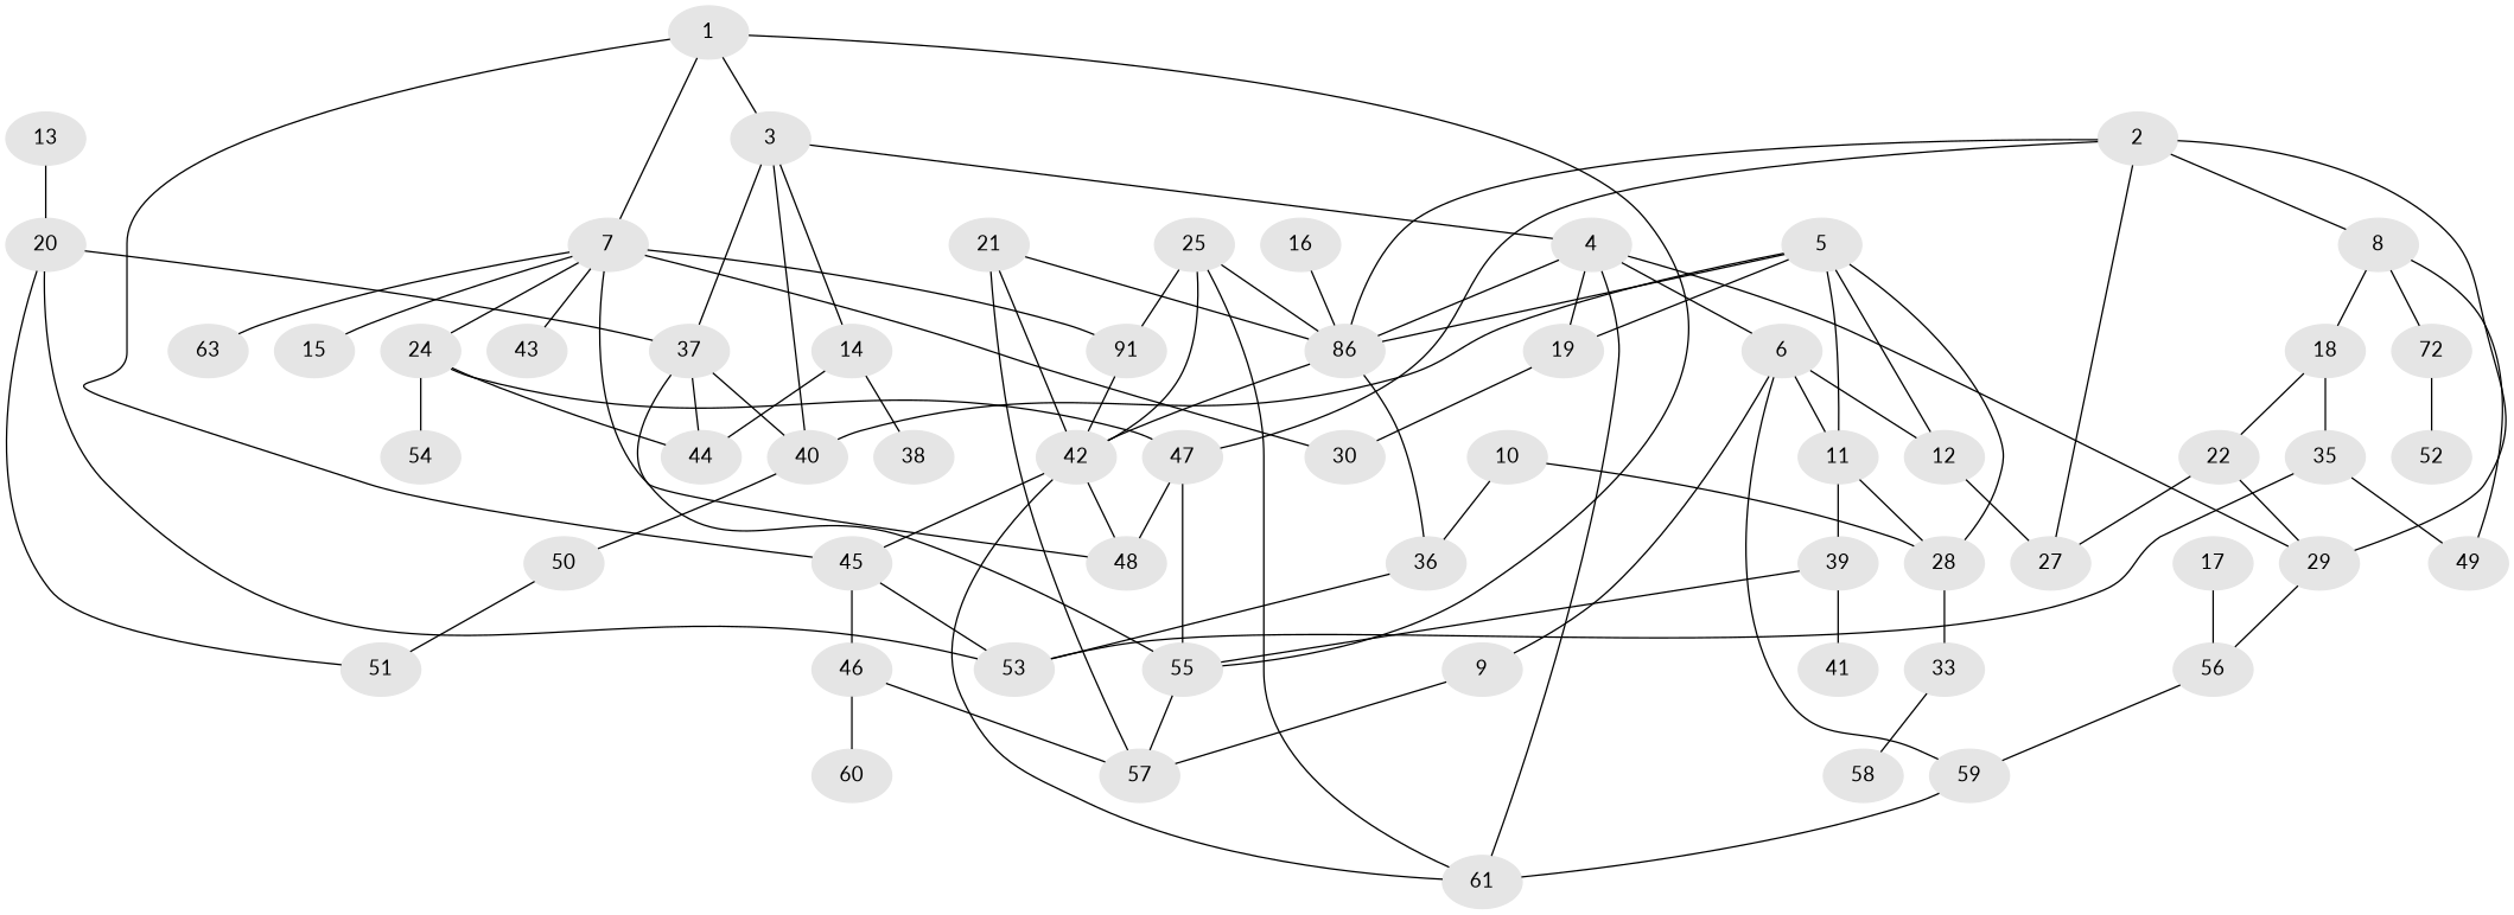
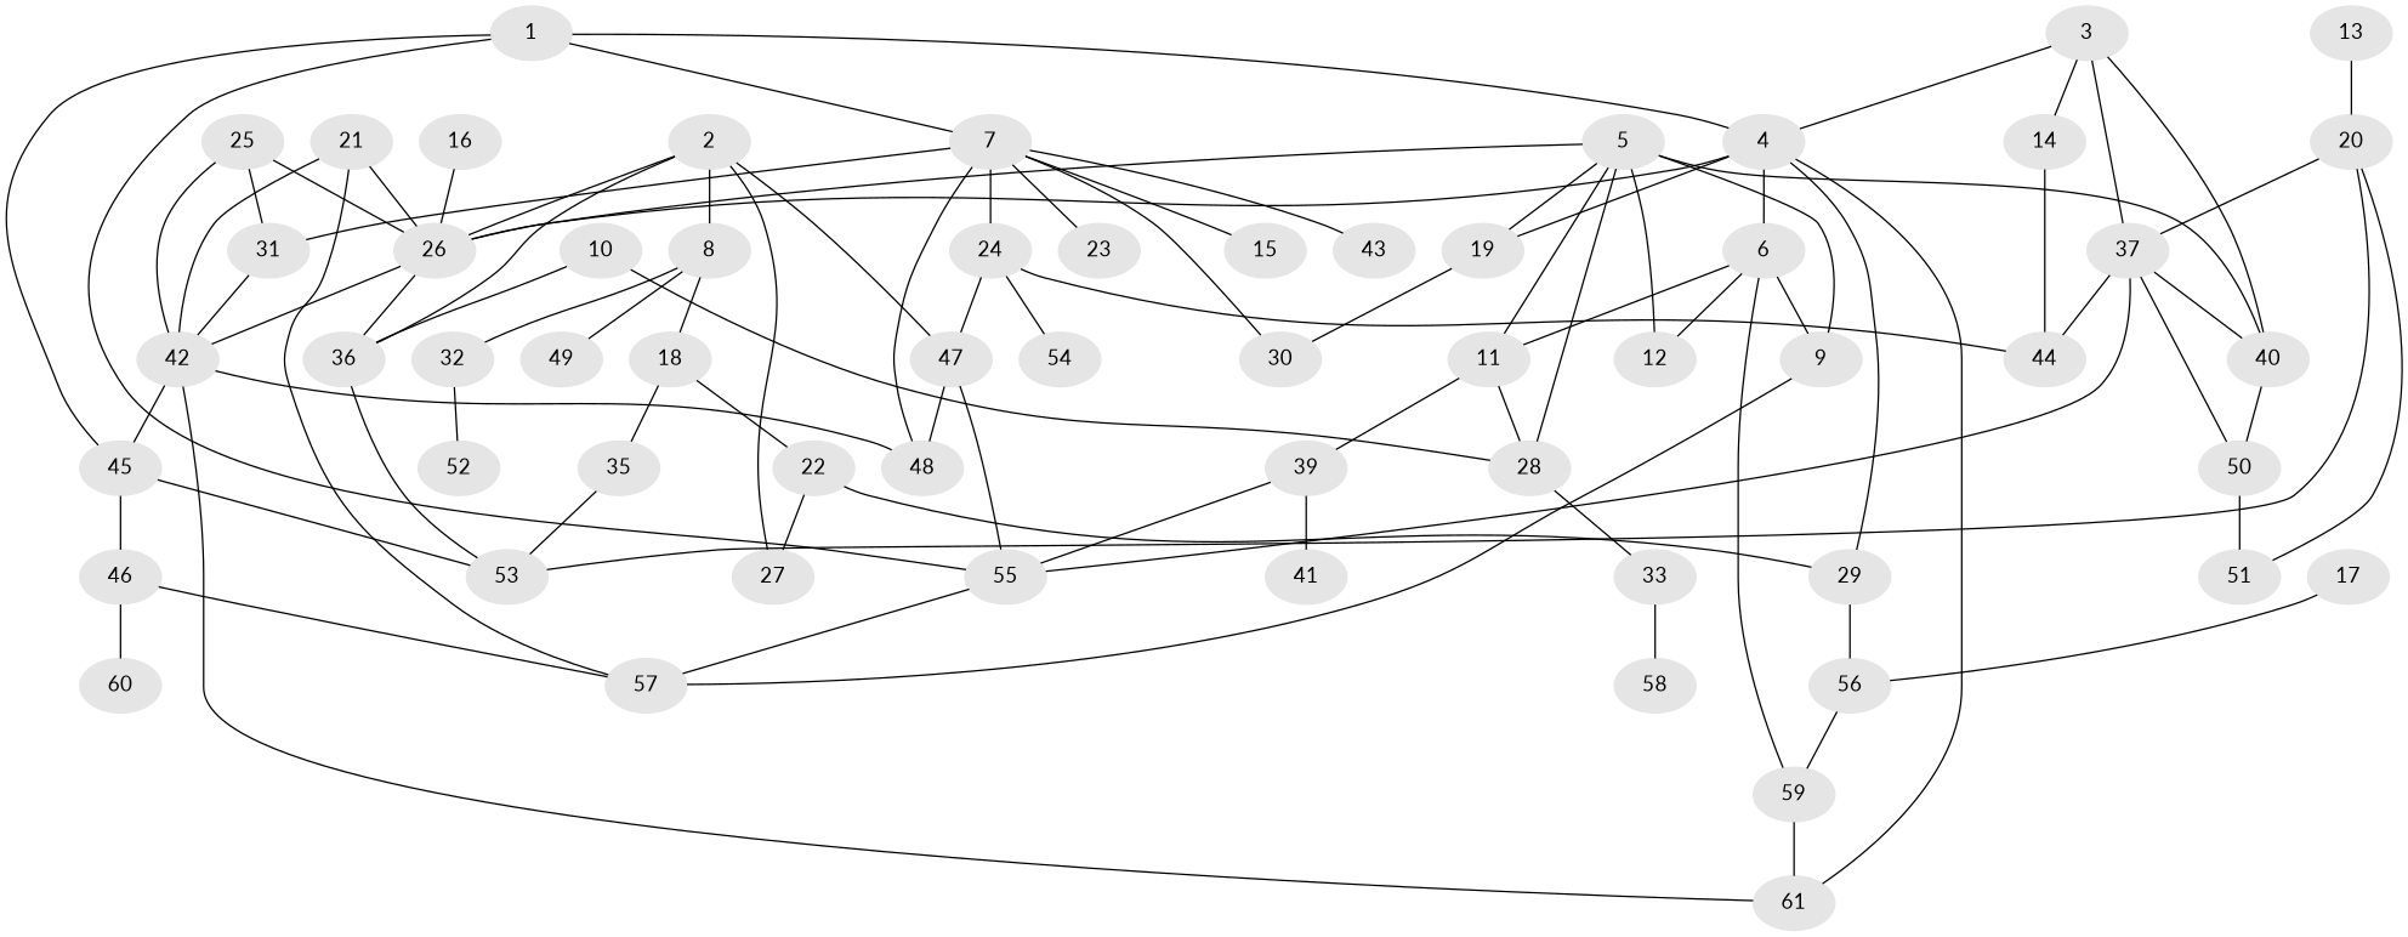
  graph {
    fontname=Lato
    node [color=gray90 fontname=Lato style=filled]
    edge [fontname=Lato weight=1.0]
    1
    3
    7
    45
    55
    4
    14
    37
    40
    15
-   23 [label=63]
+   23
    24
    30
-   31 [label=91]
+   31
    43
    48
    53
    46
    57
    2
    8
-   26 [label=86]
+   26
    27
    36
    47
    18
-   32 [label=72]
+   32
    49
    42
    6
    19
    29
    61
-   38
    44
    50
    9
    11
    12
    59
    56
    5
    28
    39
    33
    51
    54
    22
    35
    52
    10
    41
    13
    20
    16
    17
    21
    25
    58
    60
-   1 -- 3
+   1 -- 4
    1 -- 7
    1 -- 45
    1 -- 55
    3 -- 4
    3 -- 14
    3 -- 37
    3 -- 40
    7 -- 15
    7 -- 23
    7 -- 24
    7 -- 30
    7 -- 31
    7 -- 43
    7 -- 48 [weight=2.0]
    45 -- 53
    45 -- 46
    55 -- 57
    4 -- 26
    4 -- 6
    4 -- 19
    4 -- 29
    4 -- 61
-   14 -- 38
    14 -- 44
    37 -- 55
    37 -- 40
    37 -- 44
+   37 -- 50
    40 -- 50
    24 -- 47
    24 -- 44
    24 -- 54
    31 -- 42
    46 -- 57
    46 -- 60
    2 -- 8
    2 -- 26
    2 -- 27
-   2 -- 29
+   2 -- 36
    2 -- 47
    8 -- 18
    8 -- 32
    8 -- 49
    26 -- 36
    26 -- 42
    36 -- 53
    47 -- 55
    47 -- 48
    18 -- 22
    18 -- 35
    32 -- 52
    42 -- 45
    42 -- 48 [weight=2.0]
    42 -- 61
    6 -- 9
    6 -- 11
    6 -- 12
    6 -- 59
    19 -- 30
    29 -- 56
    50 -- 51
    9 -- 57
    11 -- 28
    11 -- 39
-   12 -- 27
    59 -- 61
    56 -- 59
    5 -- 40
    5 -- 26
    5 -- 19
+   5 -- 9
    5 -- 11
    5 -- 12
    5 -- 28
    28 -- 33
    39 -- 55
    39 -- 41
    33 -- 58
    22 -- 27
    22 -- 29
    35 -- 53
-   35 -- 49
    10 -- 36
    10 -- 28
    13 -- 20
    20 -- 37
    20 -- 53
    20 -- 51
    16 -- 26
    17 -- 56
    21 -- 57
    21 -- 26
    21 -- 42
    25 -- 31
    25 -- 26
    25 -- 42
-   25 -- 61
  }
